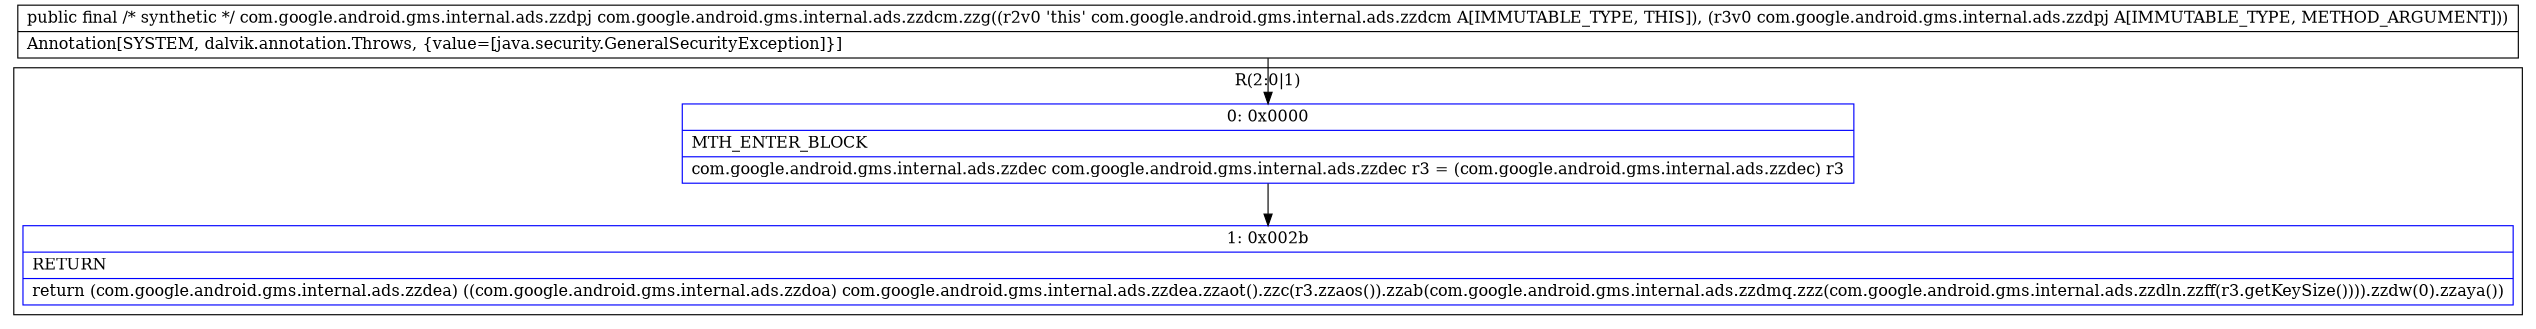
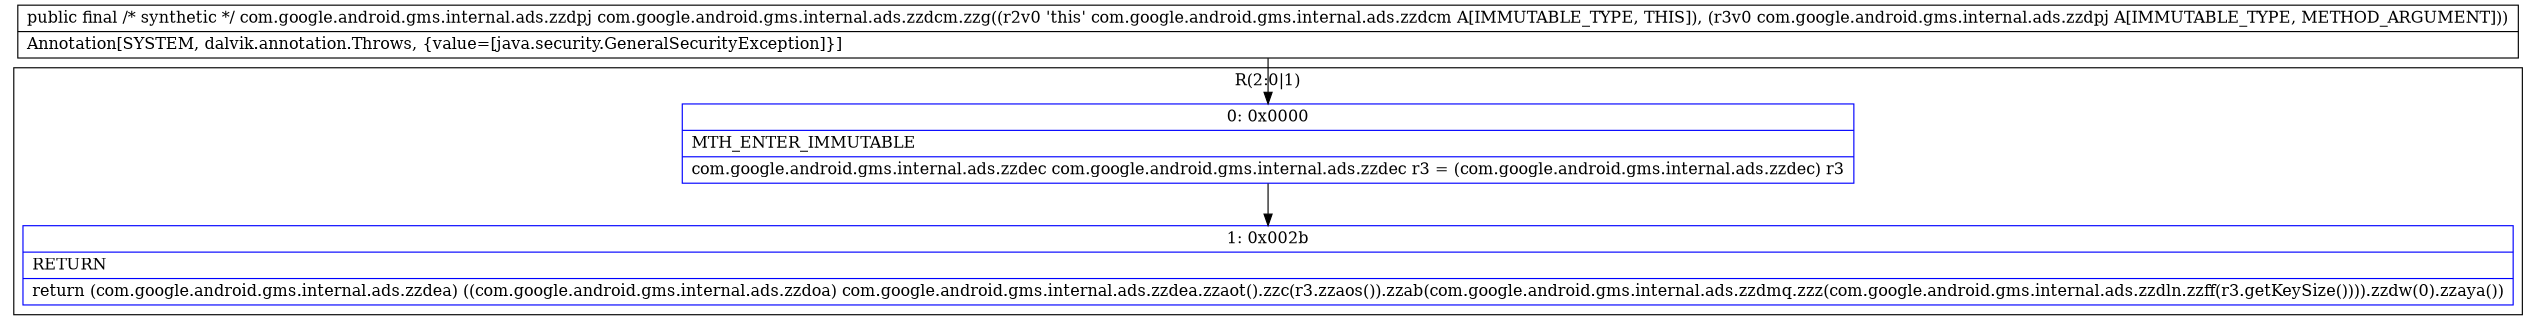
  digraph {
    node [color=blue shape=record]
-   n1 [label="{0\:\ 0x0000|MTH_ENTER_BLOCK\l|com.google.android.gms.internal.ads.zzdec com.google.android.gms.internal.ads.zzdec r3 = (com.google.android.gms.internal.ads.zzdec) r3\l}"]
+   n1 [label="{0\:\ 0x0000|MTH_ENTER_IMMUTABLE\l|com.google.android.gms.internal.ads.zzdec com.google.android.gms.internal.ads.zzdec r3 = (com.google.android.gms.internal.ads.zzdec) r3\l}"]
    n2 [label="{1\:\ 0x002b|RETURN\l|return (com.google.android.gms.internal.ads.zzdea) ((com.google.android.gms.internal.ads.zzdoa) com.google.android.gms.internal.ads.zzdea.zzaot().zzc(r3.zzaos()).zzab(com.google.android.gms.internal.ads.zzdmq.zzz(com.google.android.gms.internal.ads.zzdln.zzff(r3.getKeySize()))).zzdw(0).zzaya())\l}"]
    n3 [label="{public final \/* synthetic *\/ com.google.android.gms.internal.ads.zzdpj com.google.android.gms.internal.ads.zzdcm.zzg((r2v0 'this' com.google.android.gms.internal.ads.zzdcm A[IMMUTABLE_TYPE, THIS]), (r3v0 com.google.android.gms.internal.ads.zzdpj A[IMMUTABLE_TYPE, METHOD_ARGUMENT]))  | Annotation[SYSTEM, dalvik.annotation.Throws, \{value=[java.security.GeneralSecurityException]\}]\l}" color=""]
    subgraph cluster_1 {
      label="R(2:0|1)"
      n1
      n2
    }
    n1 -> n2
    n3 -> n1
  }
